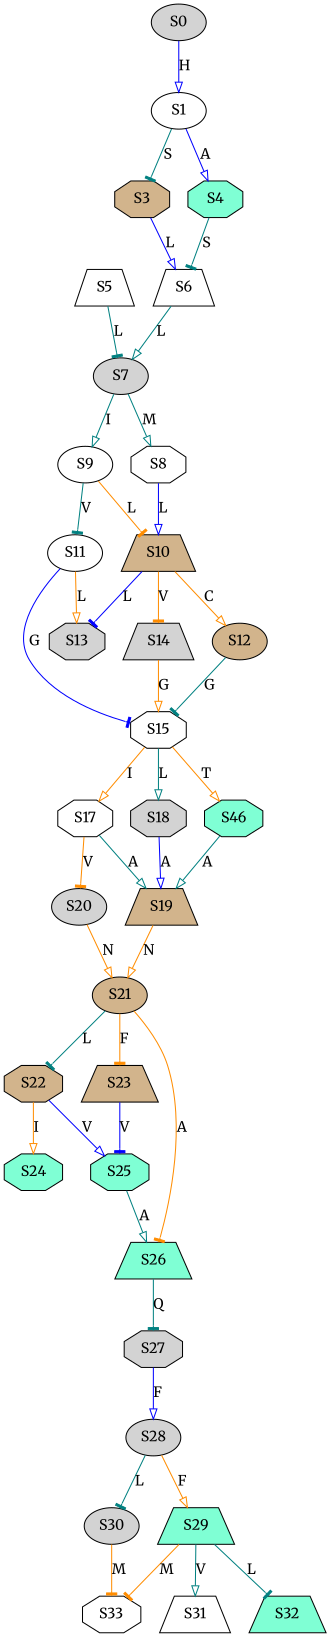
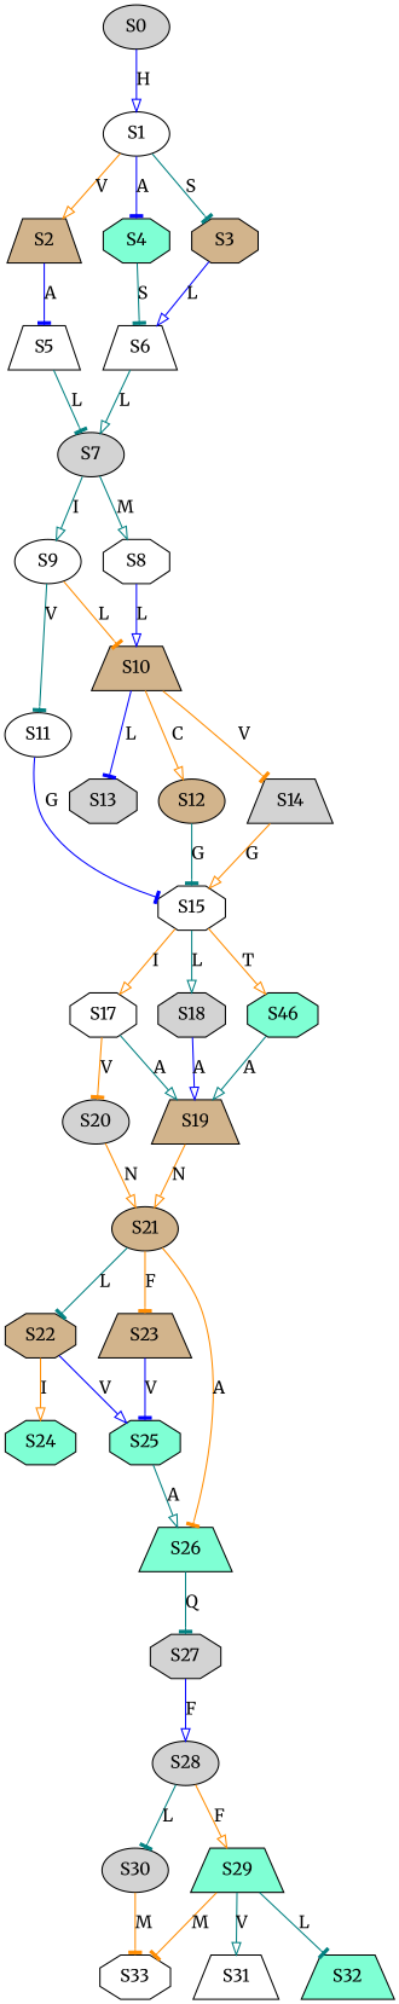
  strict digraph {
    fontname=Merriweather
    node [fillcolor=white fontname=Merriweather shape=octagon style=filled]
    edge [arrowhead=onormal color=darkorange fontname=Merriweather]
    S0 [fillcolor=lightgrey shape=ellipse]
    S1 [shape=ellipse]
+   S2 [fillcolor=tan shape=trapezium]
    S3 [fillcolor=tan]
    S4 [fillcolor=aquamarine]
    S5 [shape=trapezium]
    S6 [shape=trapezium]
    S7 [fillcolor=lightgrey shape=ellipse]
    S8
    S9 [shape=ellipse]
    S10 [fillcolor=tan shape=trapezium]
    S11 [shape=ellipse]
    S12 [fillcolor=tan shape=ellipse]
    S13 [fillcolor=lightgrey]
    S14 [fillcolor=lightgrey shape=trapezium]
    S15
    n17 [fillcolor=aquamarine label=S46]
    S17
    S18 [fillcolor=lightgrey]
    S19 [fillcolor=tan shape=trapezium]
    S20 [fillcolor=lightgrey shape=ellipse]
    S21 [fillcolor=tan shape=ellipse]
    S22 [fillcolor=tan]
    S23 [fillcolor=tan shape=trapezium]
    S26 [fillcolor=aquamarine shape=trapezium]
    S24 [fillcolor=aquamarine]
    S25 [fillcolor=aquamarine]
    S27 [fillcolor=lightgrey]
    S28 [fillcolor=lightgrey shape=ellipse]
    S29 [fillcolor=aquamarine shape=trapezium]
    S30 [fillcolor=lightgrey shape=ellipse]
    S31 [shape=trapezium]
    S32 [fillcolor=aquamarine shape=trapezium]
    S33
    S0 -> S1 [color=blue label=H]
+   S1 -> S2 [label=V]
    S1 -> S3 [arrowhead=tee color=teal label=S]
-   S1 -> S4 [color=blue label=A]
+   S1 -> S4 [arrowhead=tee color=blue label=A]
+   S2 -> S5 [arrowhead=tee color=blue label=A]
    S3 -> S6 [color=blue label=L]
    S4 -> S6 [arrowhead=tee color=teal label=S]
    S5 -> S7 [arrowhead=tee color=teal label=L]
    S6 -> S7 [color=teal label=L]
    S7 -> S8 [color=teal label=M]
    S7 -> S9 [color=teal label=I]
    S8 -> S10 [color=blue label=L]
    S9 -> S10 [arrowhead=tee label=L]
    S9 -> S11 [arrowhead=tee color=teal label=V]
    S10 -> S12 [label=C]
    S10 -> S13 [arrowhead=tee color=blue label=L]
    S10 -> S14 [arrowhead=tee label=V]
-   S11 -> S13 [label=L]
    S11 -> S15 [arrowhead=tee color=blue label=G]
    S12 -> S15 [arrowhead=tee color=teal label=G]
    S14 -> S15 [label=G]
    S15 -> n17 [label=T]
    S15 -> S17 [label=I]
    S15 -> S18 [color=teal label=L]
    n17 -> S19 [color=teal label=A]
    S17 -> S19 [color=teal label=A]
    S17 -> S20 [arrowhead=tee label=V]
    S18 -> S19 [color=blue label=A]
    S19 -> S21 [label=N]
    S20 -> S21 [label=N]
    S21 -> S22 [arrowhead=tee color=teal label=L]
    S21 -> S23 [arrowhead=tee label=F]
    S21 -> S26 [arrowhead=tee label=A]
    S22 -> S24 [label=I]
    S22 -> S25 [color=blue label=V]
    S23 -> S25 [arrowhead=tee color=blue label=V]
    S26 -> S27 [arrowhead=tee color=teal label=Q]
    S25 -> S26 [color=teal label=A]
    S27 -> S28 [color=blue label=F]
    S28 -> S29 [label=F]
    S28 -> S30 [arrowhead=tee color=teal label=L]
    S29 -> S31 [color=teal label=V]
    S29 -> S32 [arrowhead=tee color=teal label=L]
    S29 -> S33 [arrowhead=tee label=M]
    S30 -> S33 [arrowhead=tee label=M]
  }
